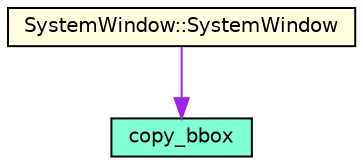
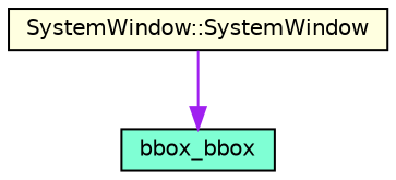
  digraph {
    rankdir=TB
    node [color=black fontname=Helvetica fontsize=10 shape=box style=filled]
    n1 [fillcolor=lightyellow fontcolor=black height=0.2 label="SystemWindow::SystemWindow" width=0.4]
-   n2 [fillcolor=aquamarine height=0.2 label=copy_bbox width=0.4]
+   n2 [fillcolor=aquamarine height=0.2 label=bbox_bbox width=0.4]
    n1 -> n2 [color=purple fontname=Helvetica fontsize=10 labelfontname=Helvetica labelfontsize=10 style=solid arrowhead=normal]
  }
